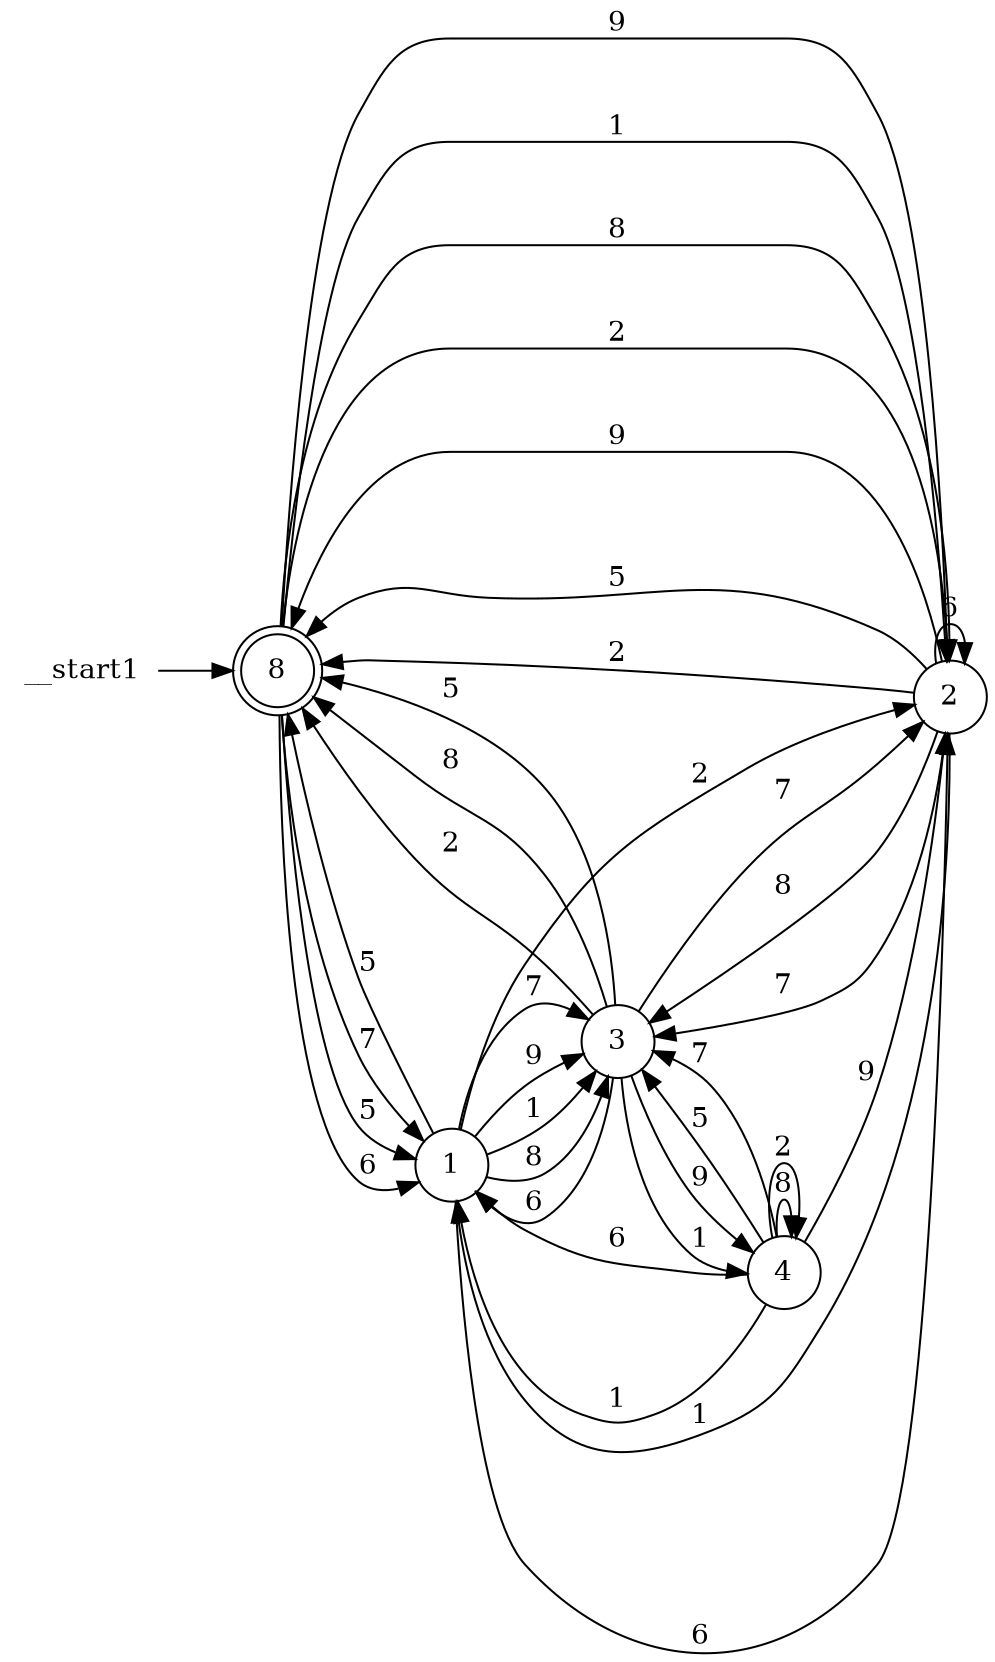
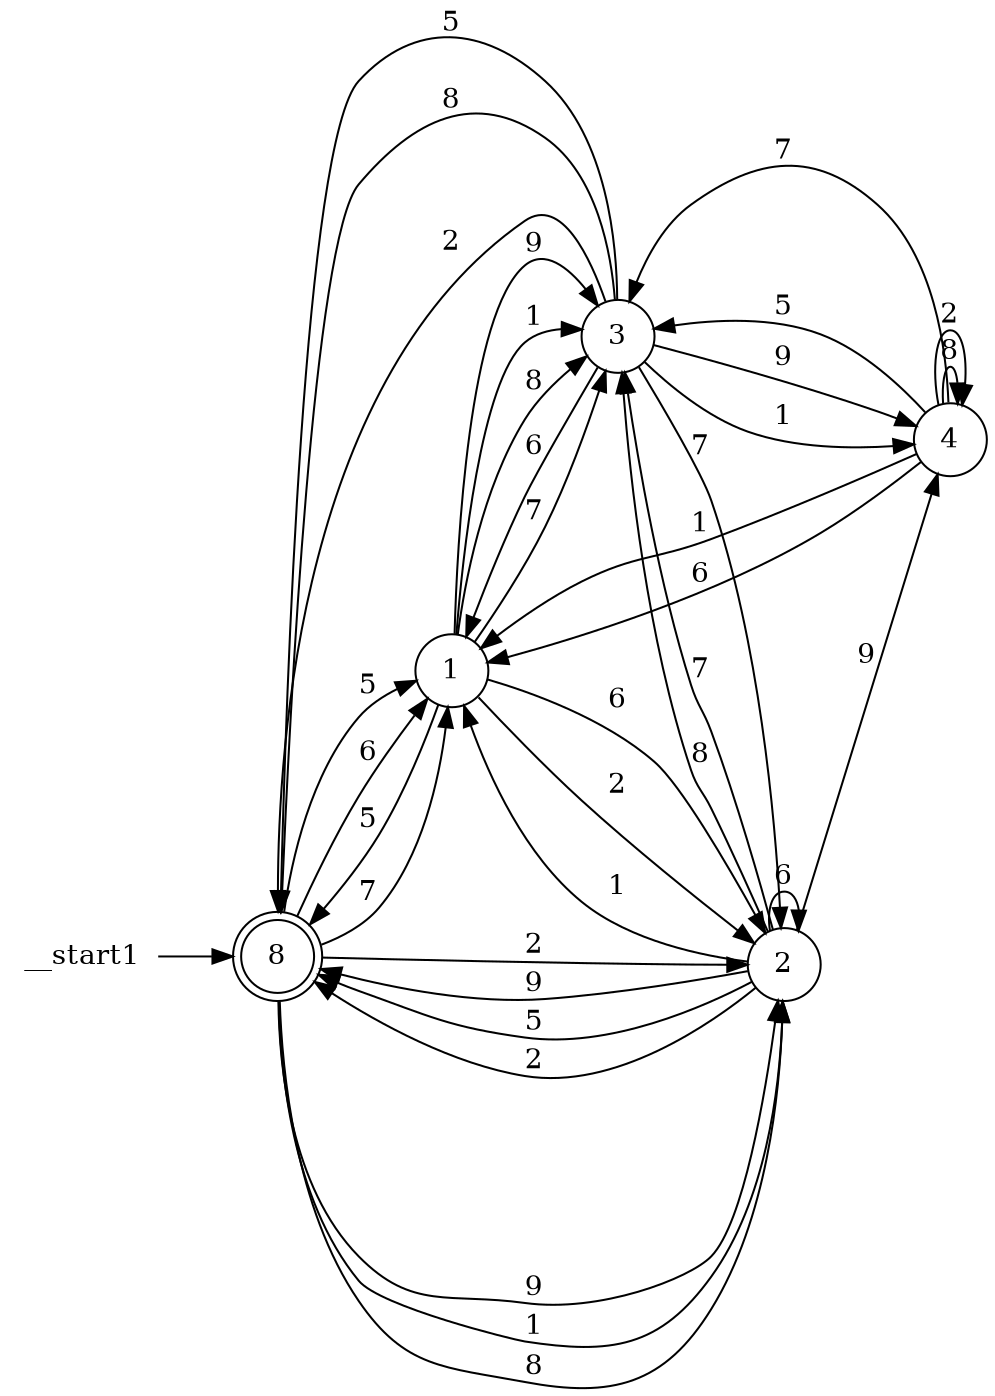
  digraph {
    rankdir=LR
    node [shape=circle]
    n1 [label=8 shape=doublecircle]
    n2 [label=1]
    n3 [label=2]
    n4 [label=3]
    n5 [label=4]
    n6 [height=0 label=__start1 shape=none width=0]
    n1 -> n2 [label=7]
    n1 -> n2 [label=5]
    n1 -> n2 [label=6]
    n1 -> n3 [label=9]
    n1 -> n3 [label=1]
    n1 -> n3 [label=8]
    n1 -> n3 [label=2]
    n2 -> n1 [label=5]
    n2 -> n3 [label=6]
    n2 -> n3 [label=2]
    n2 -> n4 [label=7]
    n2 -> n4 [label=9]
    n2 -> n4 [label=1]
    n2 -> n4 [label=8]
    n3 -> n1 [label=9]
    n3 -> n1 [label=5]
    n3 -> n1 [label=2]
    n3 -> n2 [label=1]
    n3 -> n3 [label=6]
    n3 -> n4 [label=7]
    n3 -> n4 [label=8]
    n4 -> n1 [label=5]
    n4 -> n1 [label=8]
    n4 -> n1 [label=2]
    n4 -> n2 [label=6]
    n4 -> n3 [label=7]
    n4 -> n5 [label=9]
    n4 -> n5 [label=1]
    n5 -> n2 [label=1]
    n5 -> n2 [label=6]
-   n5 -> n3 [label=9]
+   n3 -> n5 [label=9]
    n5 -> n4 [label=7]
    n5 -> n4 [label=5]
    n5 -> n5 [label=8]
    n5 -> n5 [label=2]
    n6 -> n1
  }
